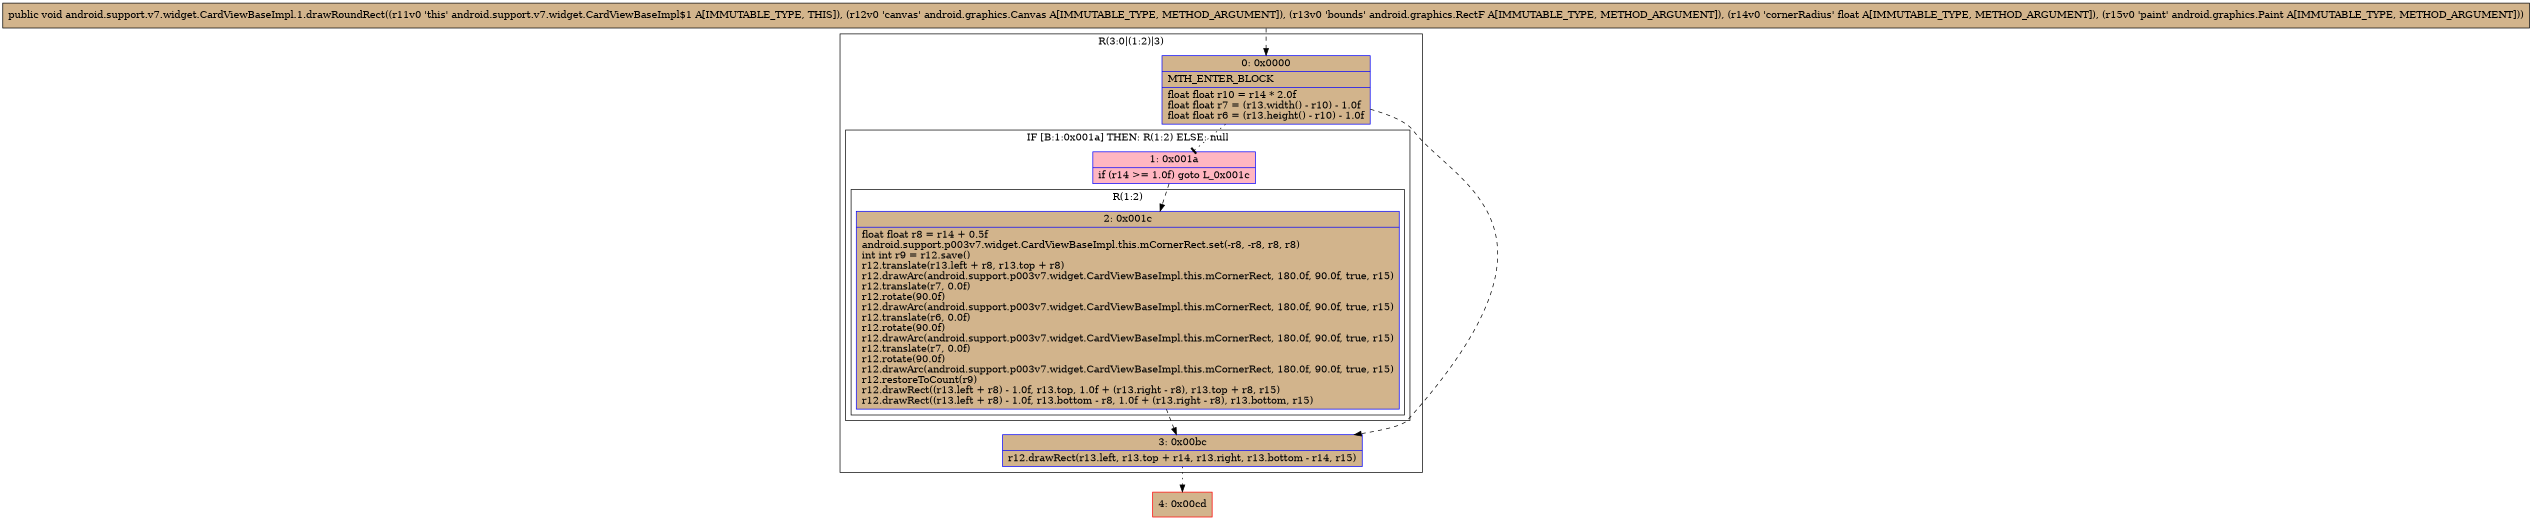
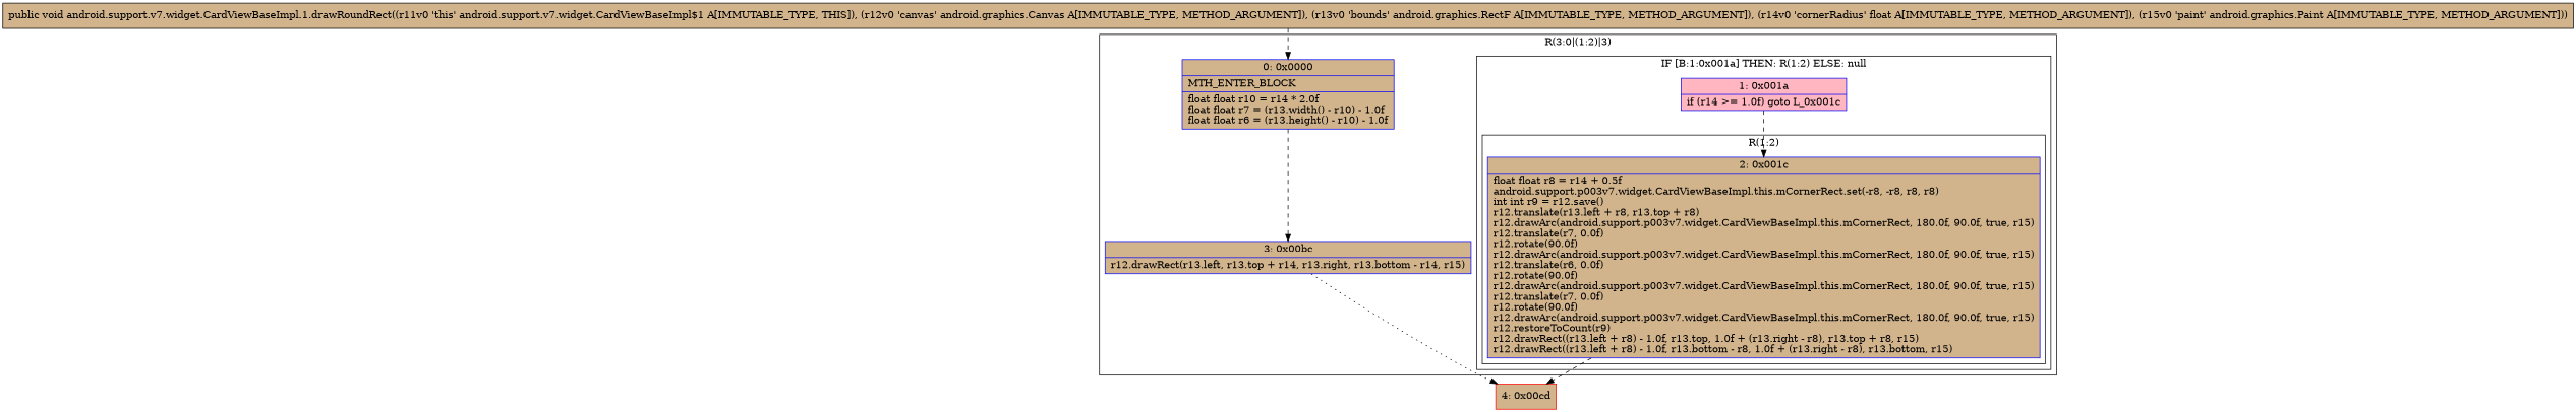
  digraph {
    node [color=blue fillcolor=tan shape=record style=filled]
    edge [arrowhead=normal style=dashed]
    n1 [label="{2\:\ 0x001c|float float r8 = r14 + 0.5f\landroid.support.p003v7.widget.CardViewBaseImpl.this.mCornerRect.set(\-r8, \-r8, r8, r8)\lint int r9 = r12.save()\lr12.translate(r13.left + r8, r13.top + r8)\lr12.drawArc(android.support.p003v7.widget.CardViewBaseImpl.this.mCornerRect, 180.0f, 90.0f, true, r15)\lr12.translate(r7, 0.0f)\lr12.rotate(90.0f)\lr12.drawArc(android.support.p003v7.widget.CardViewBaseImpl.this.mCornerRect, 180.0f, 90.0f, true, r15)\lr12.translate(r6, 0.0f)\lr12.rotate(90.0f)\lr12.drawArc(android.support.p003v7.widget.CardViewBaseImpl.this.mCornerRect, 180.0f, 90.0f, true, r15)\lr12.translate(r7, 0.0f)\lr12.rotate(90.0f)\lr12.drawArc(android.support.p003v7.widget.CardViewBaseImpl.this.mCornerRect, 180.0f, 90.0f, true, r15)\lr12.restoreToCount(r9)\lr12.drawRect((r13.left + r8) \- 1.0f, r13.top, 1.0f + (r13.right \- r8), r13.top + r8, r15)\lr12.drawRect((r13.left + r8) \- 1.0f, r13.bottom \- r8, 1.0f + (r13.right \- r8), r13.bottom, r15)\l}"]
    n2 [fillcolor=lightpink label="{1\:\ 0x001a|if (r14 \>= 1.0f) goto L_0x001c\l}"]
    n3 [label="{0\:\ 0x0000|MTH_ENTER_BLOCK\l|float float r10 = r14 * 2.0f\lfloat float r7 = (r13.width() \- r10) \- 1.0f\lfloat float r6 = (r13.height() \- r10) \- 1.0f\l}"]
    n4 [label="{3\:\ 0x00bc|r12.drawRect(r13.left, r13.top + r14, r13.right, r13.bottom \- r14, r15)\l}"]
    n5 [color=red label="{4\:\ 0x00cd}"]
    n6 [label="{public void android.support.v7.widget.CardViewBaseImpl.1.drawRoundRect((r11v0 'this' android.support.v7.widget.CardViewBaseImpl$1 A[IMMUTABLE_TYPE, THIS]), (r12v0 'canvas' android.graphics.Canvas A[IMMUTABLE_TYPE, METHOD_ARGUMENT]), (r13v0 'bounds' android.graphics.RectF A[IMMUTABLE_TYPE, METHOD_ARGUMENT]), (r14v0 'cornerRadius' float A[IMMUTABLE_TYPE, METHOD_ARGUMENT]), (r15v0 'paint' android.graphics.Paint A[IMMUTABLE_TYPE, METHOD_ARGUMENT])) }" color=""]
    subgraph cluster_1 {
      label="R(3:0|(1:2)|3)"
      n3
      n4
      subgraph cluster_2 {
        label="IF [B:1:0x001a] THEN: R(1:2) ELSE: null"
        n2
        subgraph cluster_3 {
          label="R(1:2)"
          n1
        }
      }
    }
-   n1 -> n4
+   n1 -> n5
    n2 -> n1
-   n3 -> n2 [arrowhead=tee style=dotted]
    n3 -> n4
    n4 -> n5 [style=dotted]
    n6 -> n3
  }
